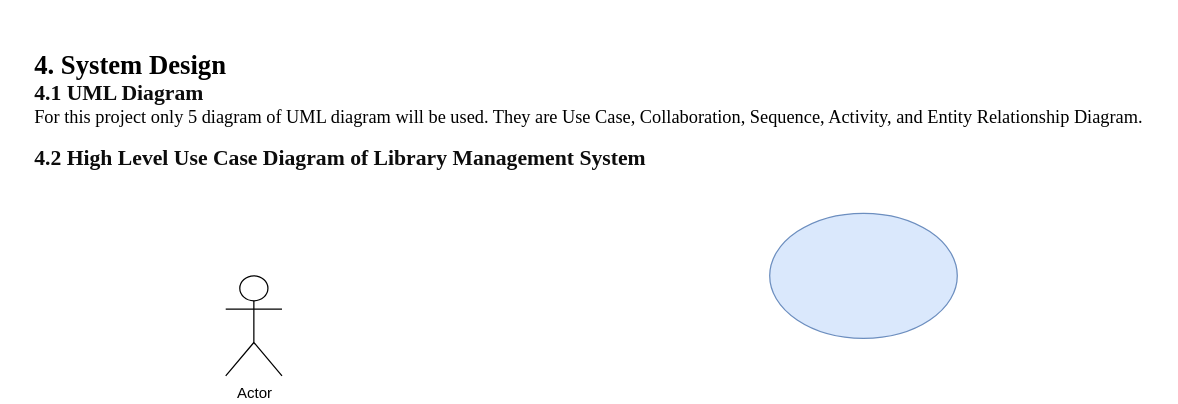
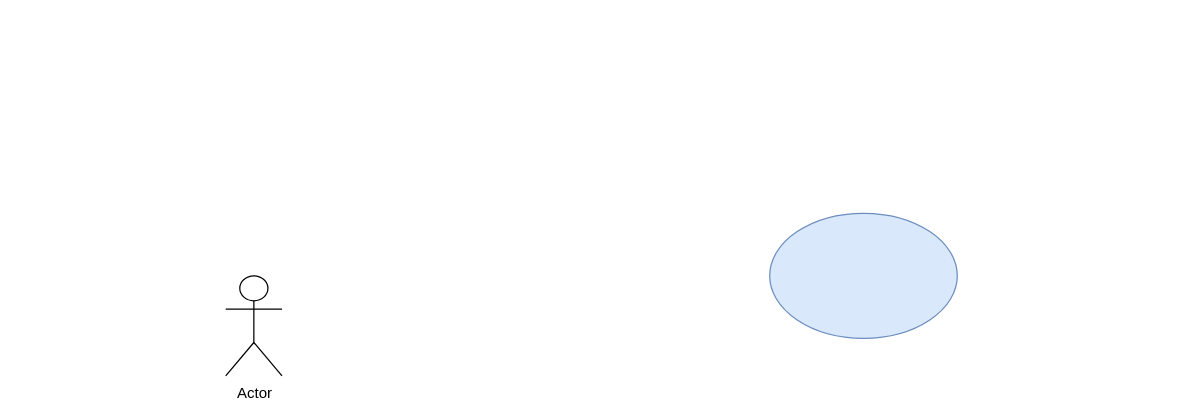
  <mxCell id="0" />
  <mxCell id="1" parent="0" />
  <mxCell id="2" value="" style="ellipse;whiteSpace=wrap;html=1;fillColor=#dae8fc;strokeColor=#6c8ebf;" vertex="1" parent="1"><mxGeometry x="615" y="170" width="150" height="100" as="geometry" /></mxCell>
  <mxCell id="3" value="Actor" style="shape=umlActor;verticalLabelPosition=bottom;verticalAlign=top;html=1;outlineConnect=0;" vertex="1" parent="1"><mxGeometry x="180" y="220" width="45" height="80" as="geometry" /></mxCell>
- <mxCell id="4" value="&lt;h1 style=&quot;font-family: &amp;quot;Times New Roman&amp;quot;; padding: 12pt 0px 0pt; margin: 0px; font-size: 16pt; line-height: 1.067; break-after: avoid; text-align: left;&quot; id=&quot;h.lnxbz9&quot;&gt;4. System Design&lt;/h1&gt;&lt;h2 style=&quot;padding: 2pt 0px 0pt; margin: 0px; color: rgb(79, 129, 189); font-size: 13pt; line-height: 1.067; break-after: avoid; font-family: Cambria; text-align: left;&quot; id=&quot;h.35nkun2&quot;&gt;&lt;span style=&quot;color: rgb(13, 13, 13); vertical-align: baseline; font-size: 13pt;&quot;&gt;4.1 UML Diagram&lt;/span&gt;&lt;/h2&gt;&lt;p style=&quot;padding: 0pt 0px 10pt; margin: 0px; font-size: 11pt; font-family: Calibri; line-height: 1.15; text-align: left;&quot;&gt;&lt;span style=&quot;vertical-align: baseline; font-size: 11pt;&quot;&gt;For this project only 5 diagram of UML diagram will be used. They are Use Case, Collaboration, Sequence, Activity, and Entity Relationship Diagram.&lt;/span&gt;&lt;/p&gt;&lt;h2 style=&quot;padding: 2pt 0px 0pt; margin: 0px; color: rgb(79, 129, 189); font-size: 13pt; line-height: 1.067; break-after: avoid; font-family: Cambria; text-align: left;&quot; id=&quot;h.1ksv4uv&quot;&gt;&lt;span style=&quot;color: rgb(13, 13, 13); vertical-align: baseline; font-size: 13pt;&quot;&gt;4.2 High Level Use Case Diagram of Library Management System&lt;/span&gt;&lt;/h2&gt;" style="text;html=1;align=center;verticalAlign=middle;resizable=0;points=[];autosize=1;strokeColor=none;fillColor=none;" vertex="1" parent="1"><mxGeometry x="20" y="20" width="900" height="120" as="geometry" /></mxCell>
